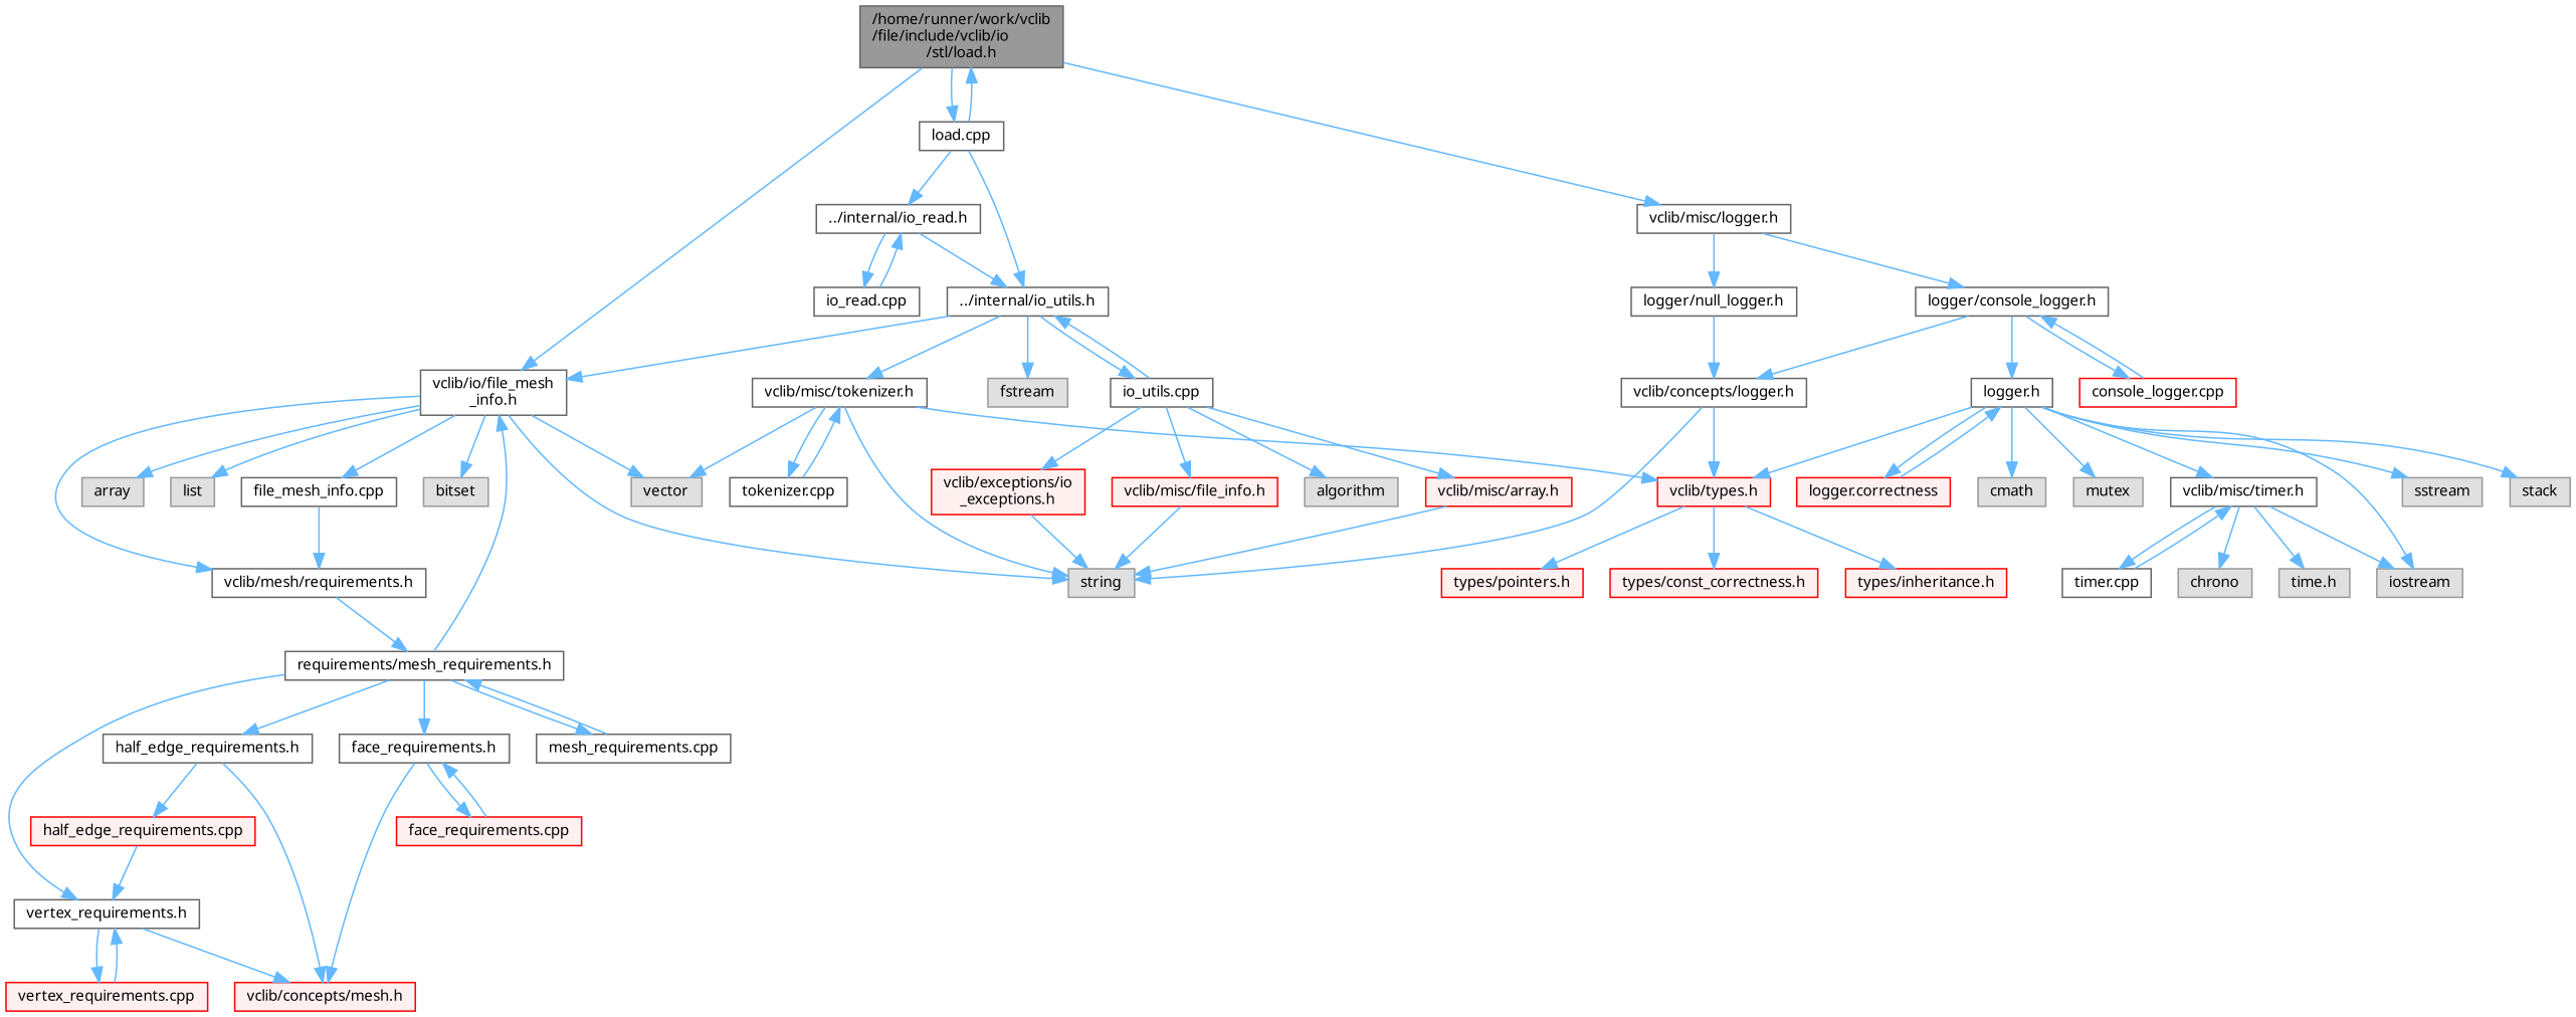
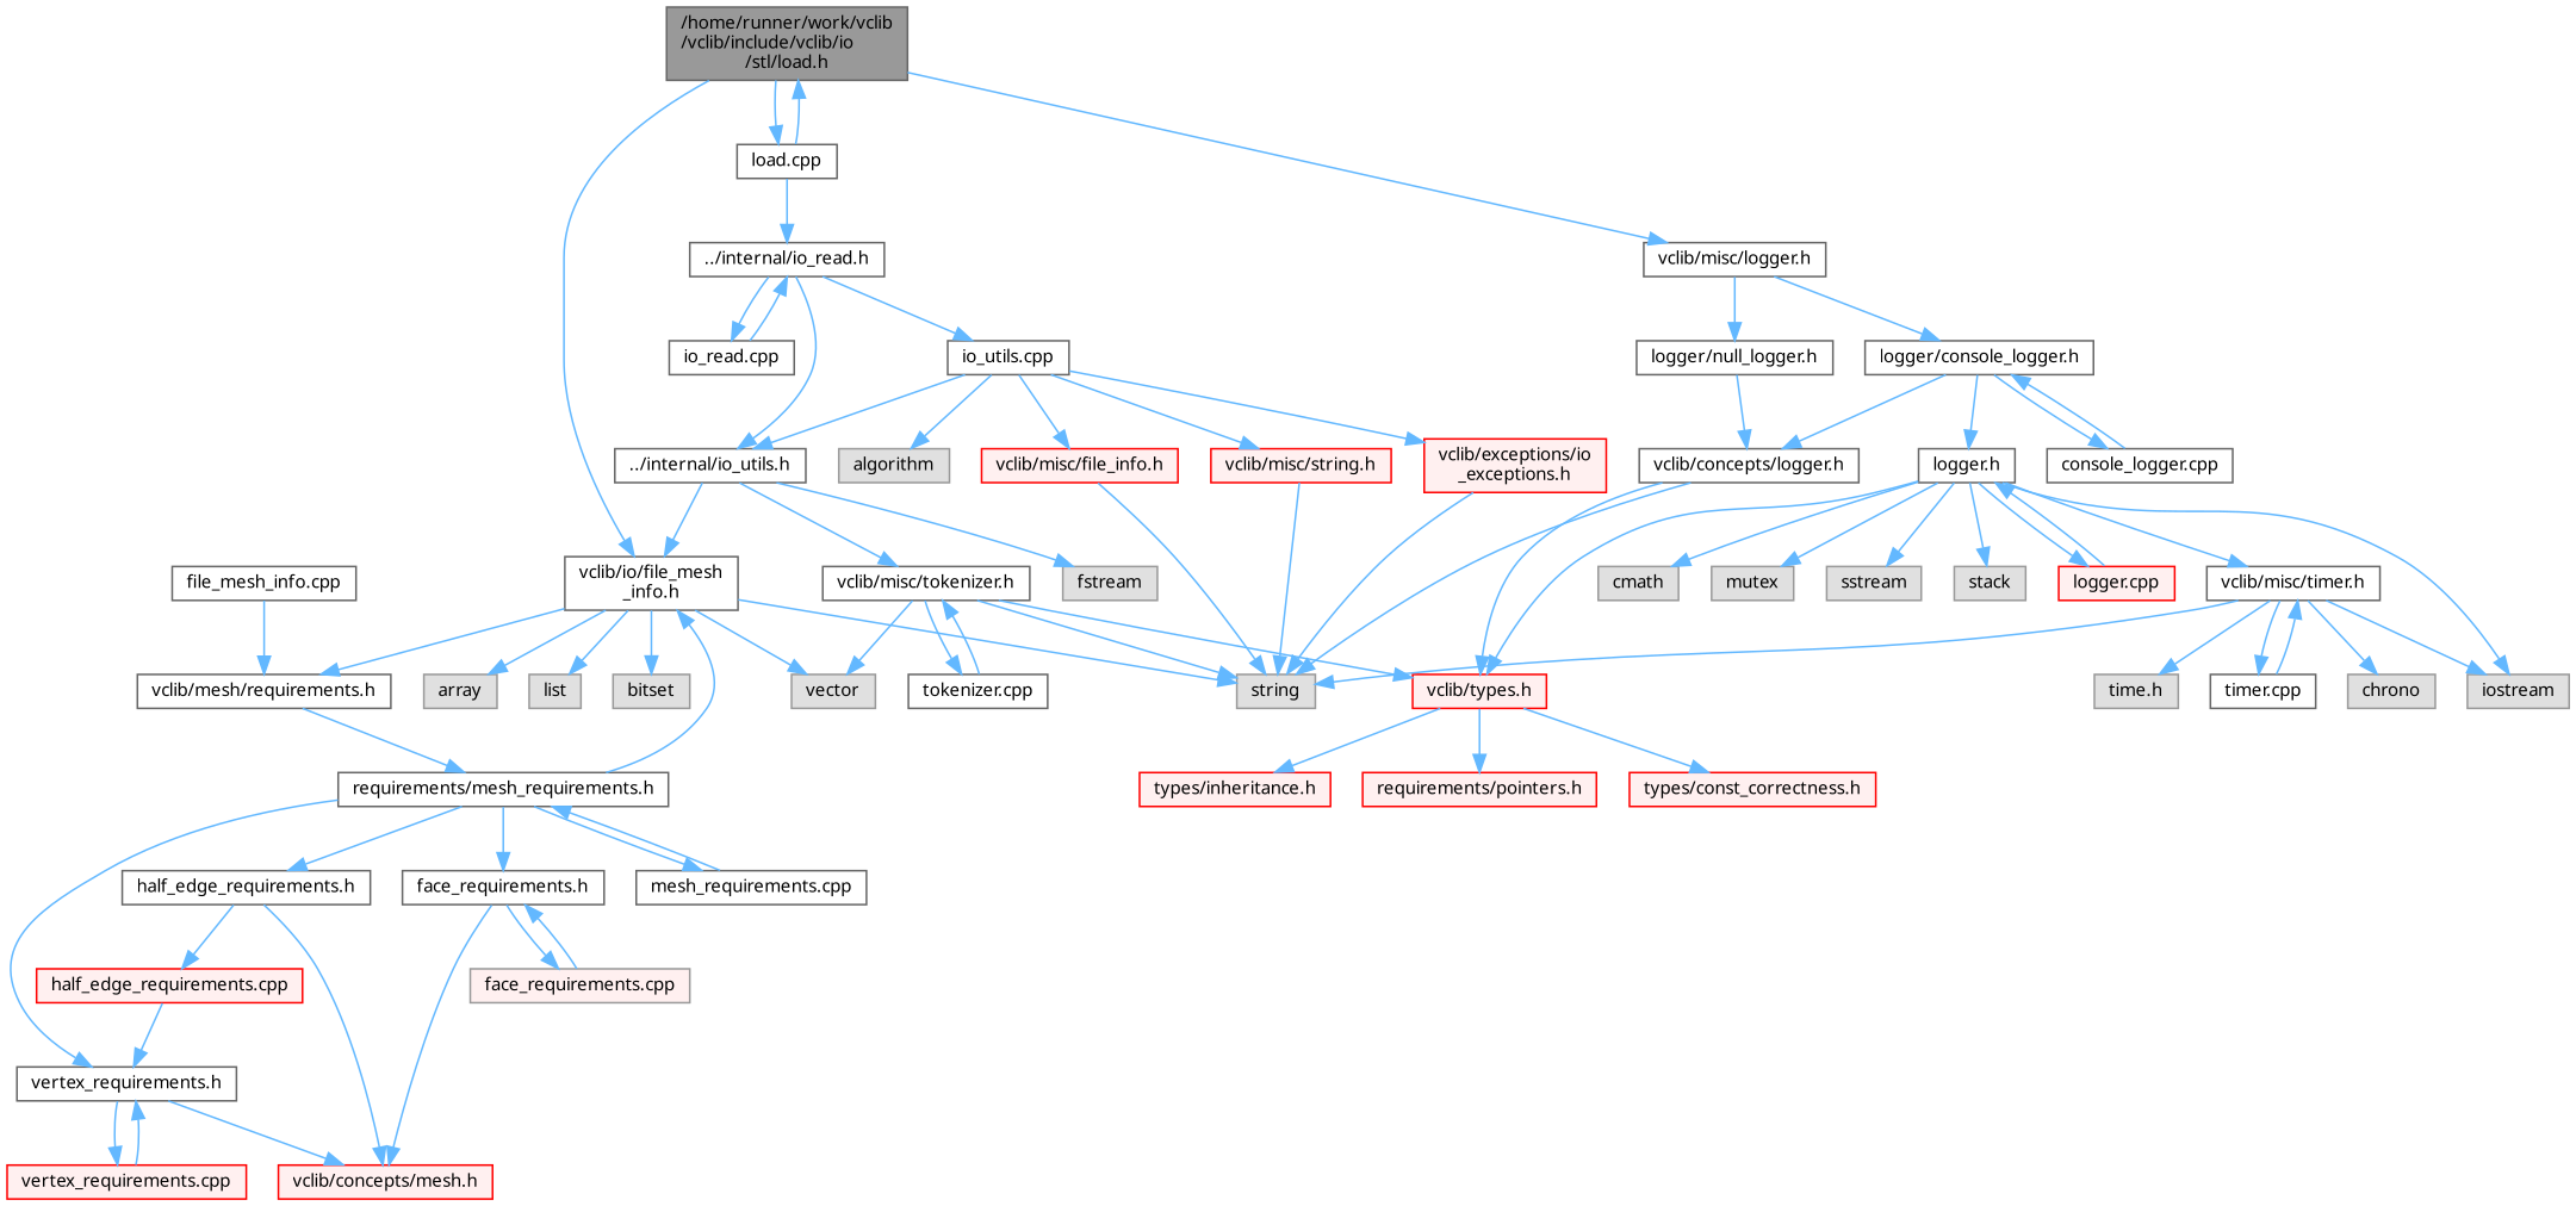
  digraph {
    fontname="Noto Sans"
    node [color=grey40 fillcolor=white fontname="Noto Sans" fontsize=10 shape=box style=filled]
    edge [color=steelblue1 fontname="Noto Sans" fontsize=10 labelfontname=Helvetica labelfontsize=10 style=solid]
-   n1 [color=gray40 fillcolor=grey60 fontcolor=black height=0.2 label="/home/runner/work/vclib\l/file/include/vclib/io\l/stl/load.h" width=0.4]
+   n1 [color=gray40 fillcolor=grey60 fontcolor=black height=0.2 label="/home/runner/work/vclib\l/vclib/include/vclib/io\l/stl/load.h" width=0.4]
    n2 [height=0.2 label="vclib/io/file_mesh\l_info.h" width=0.4]
    n3 [height=0.2 label="vclib/misc/logger.h" width=0.4]
    n4 [height=0.2 label="load.cpp" width=0.4]
    n5 [color=grey60 fillcolor="#E0E0E0" height=0.2 label=array width=0.4]
    n6 [color=grey60 fillcolor="#E0E0E0" height=0.2 label=list width=0.4]
    n7 [color=grey60 fillcolor="#E0E0E0" height=0.2 label=string width=0.4]
    n8 [color=grey60 fillcolor="#E0E0E0" height=0.2 label=vector width=0.4]
    n9 [color=grey60 fillcolor="#E0E0E0" height=0.2 label=bitset width=0.4]
    n10 [height=0.2 label="vclib/mesh/requirements.h" width=0.4]
    n11 [height=0.2 label="file_mesh_info.cpp" width=0.4]
    n12 [height=0.2 label="logger/console_logger.h" width=0.4]
    n13 [height=0.2 label="logger/null_logger.h" width=0.4]
    n14 [height=0.2 label="../internal/io_utils.h" width=0.4]
    n15 [height=0.2 label="../internal/io_read.h" width=0.4]
    n16 [height=0.2 label="requirements/mesh_requirements.h" width=0.4]
    n17 [height=0.2 label="half_edge_requirements.h" width=0.4]
    n18 [height=0.2 label="vertex_requirements.h" width=0.4]
    n19 [height=0.2 label="face_requirements.h" width=0.4]
    n20 [height=0.2 label="mesh_requirements.cpp" width=0.4]
    n21 [color=red fillcolor="#FFF0F0" height=0.2 label="vclib/concepts/mesh.h" width=0.4]
    n22 [color=red fillcolor="#FFF0F0" height=0.2 label="half_edge_requirements.cpp" width=0.4]
    n23 [color=red fillcolor="#FFF0F0" height=0.2 label="vertex_requirements.cpp" width=0.4]
-   n24 [color=red fillcolor="#FFF0F0" height=0.2 label="face_requirements.cpp" width=0.4]
+   n24 [color=grey60 fillcolor="#FFF0F0" height=0.2 label="face_requirements.cpp" width=0.4]
    n25 [height=0.2 label="logger.h" width=0.4]
    n26 [height=0.2 label="vclib/concepts/logger.h" width=0.4]
-   n27 [color=red height=0.2 label="console_logger.cpp" width=0.4]
+   n27 [height=0.2 label="console_logger.cpp" width=0.4]
    n28 [color=grey60 fillcolor="#E0E0E0" height=0.2 label=cmath width=0.4]
    n29 [color=grey60 fillcolor="#E0E0E0" height=0.2 label=iostream width=0.4]
    n30 [color=grey60 fillcolor="#E0E0E0" height=0.2 label=mutex width=0.4]
    n31 [color=grey60 fillcolor="#E0E0E0" height=0.2 label=sstream width=0.4]
    n32 [color=grey60 fillcolor="#E0E0E0" height=0.2 label=stack width=0.4]
    n33 [height=0.2 label="vclib/misc/timer.h" width=0.4]
    n34 [color=red fillcolor="#FFF0F0" height=0.2 label="vclib/types.h" width=0.4]
-   n35 [color=red fillcolor="#FFF0F0" height=0.2 label="logger.correctness" width=0.4]
+   n35 [color=red fillcolor="#FFF0F0" height=0.2 label="logger.cpp" width=0.4]
    n36 [color=grey60 fillcolor="#E0E0E0" height=0.2 label=chrono width=0.4]
    n37 [color=grey60 fillcolor="#E0E0E0" height=0.2 label="time.h" width=0.4]
    n38 [height=0.2 label="timer.cpp" width=0.4]
    n39 [color=red fillcolor="#FFF0F0" height=0.2 label="types/const_correctness.h" width=0.4]
    n40 [color=red fillcolor="#FFF0F0" height=0.2 label="types/inheritance.h" width=0.4]
-   n41 [color=red fillcolor="#FFF0F0" height=0.2 label="types/pointers.h" width=0.4]
+   n41 [color=red fillcolor="#FFF0F0" height=0.2 label="requirements/pointers.h" width=0.4]
    n42 [color=grey60 fillcolor="#E0E0E0" height=0.2 label=fstream width=0.4]
    n43 [height=0.2 label="vclib/misc/tokenizer.h" width=0.4]
    n44 [height=0.2 label="io_utils.cpp" width=0.4]
    n45 [height=0.2 label="io_read.cpp" width=0.4]
    n46 [height=0.2 label="tokenizer.cpp" width=0.4]
    n47 [color=grey60 fillcolor="#E0E0E0" height=0.2 label=algorithm width=0.4]
    n48 [color=red fillcolor="#FFF0F0" height=0.2 label="vclib/exceptions/io\l_exceptions.h" width=0.4]
    n49 [color=red fillcolor="#FFF0F0" height=0.2 label="vclib/misc/file_info.h" width=0.4]
-   n50 [color=red fillcolor="#FFF0F0" height=0.2 label="vclib/misc/array.h" width=0.4]
+   n50 [color=red fillcolor="#FFF0F0" height=0.2 label="vclib/misc/string.h" width=0.4]
    n1 -> n2
    n1 -> n3
    n1 -> n4
    n2 -> n5
    n2 -> n6
    n2 -> n7
    n2 -> n8
    n2 -> n9
    n2 -> n10
-   n2 -> n11
    n3 -> n12
    n3 -> n13
    n4 -> n1
-   n4 -> n14
    n4 -> n15
    n10 -> n16
    n11 -> n10
    n12 -> n25
    n12 -> n26
    n12 -> n27
    n13 -> n26
    n14 -> n2
    n14 -> n42
    n14 -> n43
-   n14 -> n44
+   n15 -> n44
    n15 -> n14
    n15 -> n45
    n16 -> n2
    n16 -> n17
    n16 -> n18
    n16 -> n19
    n16 -> n20
    n17 -> n21
    n17 -> n22
    n18 -> n21
    n18 -> n23
    n19 -> n21
    n19 -> n24
    n20 -> n16
    n22 -> n18
    n23 -> n18
    n24 -> n19
    n25 -> n28
    n25 -> n29
    n25 -> n30
    n25 -> n31
    n25 -> n32
    n25 -> n33
    n25 -> n34
    n25 -> n35
    n26 -> n7
    n26 -> n34
    n27 -> n12
+   n33 -> n7
    n33 -> n29
    n33 -> n36
    n33 -> n37
    n33 -> n38
    n34 -> n39
    n34 -> n40
    n34 -> n41
    n35 -> n25
    n38 -> n33
    n43 -> n7
    n43 -> n8
    n43 -> n34
    n43 -> n46
    n44 -> n14
    n44 -> n47
    n44 -> n48
    n44 -> n49
    n44 -> n50
    n45 -> n15
    n46 -> n43
    n48 -> n7
    n49 -> n7
    n50 -> n7
  }
